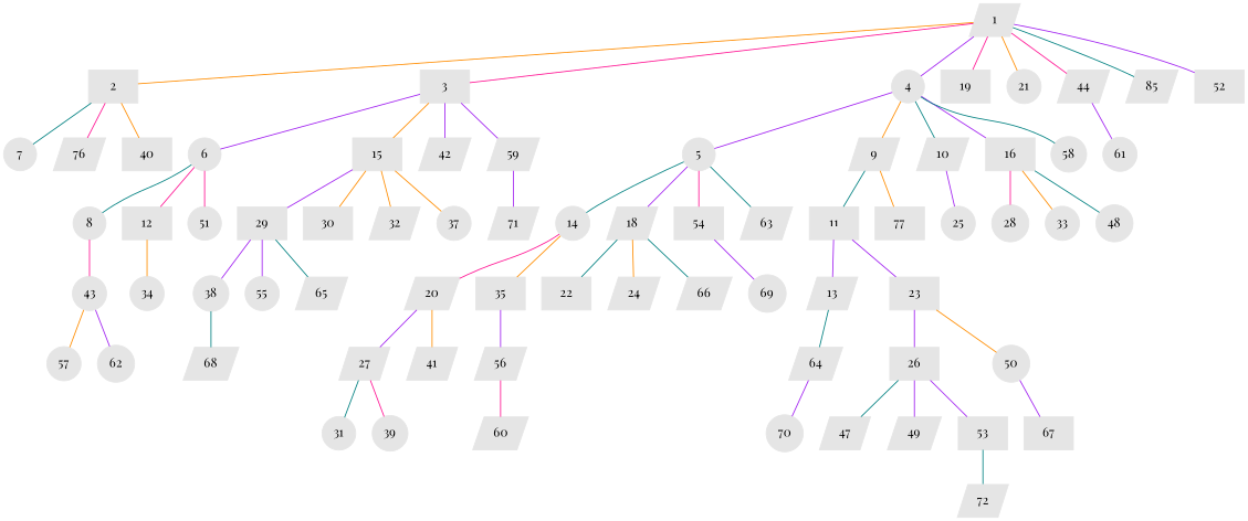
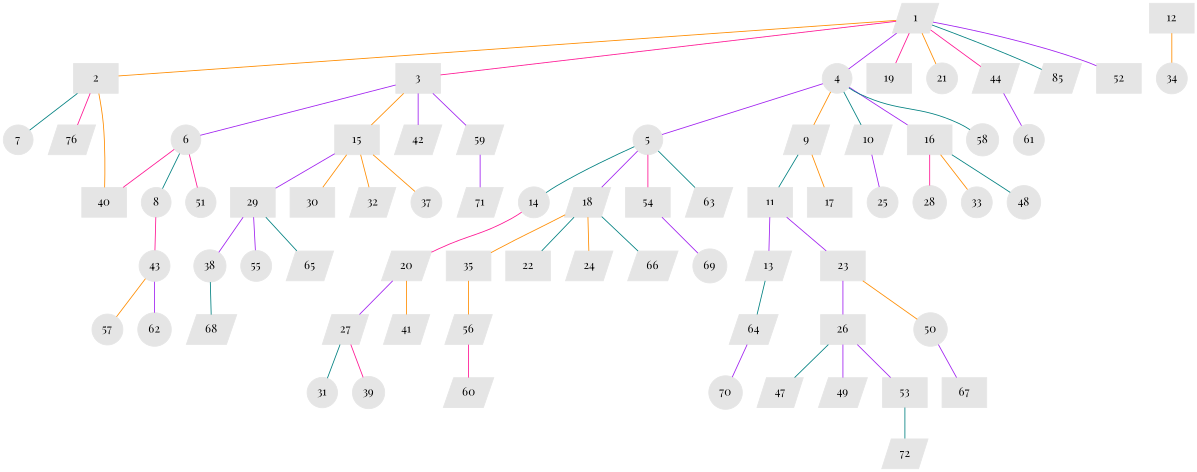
  graph {
    fontname="Playfair Display"
    node [color=gray90 fontname="Playfair Display" shape=parallelogram style=filled]
    edge [color=purple fontname="Playfair Display"]
    1
    2 [shape=box]
    3 [shape=box]
    4 [shape=circle]
    19 [shape=box]
    21 [shape=circle]
    44
    n8 [label=85]
    52 [shape=box]
    7 [shape=circle]
    n11 [label=76]
    40 [shape=box]
    6 [shape=circle]
    15 [shape=box]
    42
    59
    5 [shape=circle]
    9
    10
    16 [shape=box]
    58 [shape=circle]
    61 [shape=circle]
    8 [shape=circle]
    12 [shape=box]
    51 [shape=circle]
    29 [shape=box]
    30 [shape=box]
    32
    37 [shape=circle]
    71
    14 [shape=circle]
    18
    54 [shape=box]
    63
    11 [shape=box]
-   17 [shape=box label=77]
+   17 [shape=box]
    25 [shape=circle]
    28 [shape=circle]
    33 [shape=circle]
    48 [shape=circle]
    20
    35 [shape=box]
    22 [shape=box]
    24
    66
    69 [shape=circle]
    43 [shape=circle]
    34 [shape=circle]
    13
    23 [shape=box]
    64
    26 [shape=box]
    50 [shape=circle]
    70 [shape=circle]
    27
    41
    56
    38 [shape=circle]
    55 [shape=circle]
    65
    31 [shape=circle]
    39 [shape=circle]
    47
    49
    53 [shape=box]
    67 [shape=box]
    72
    68
    57 [shape=circle]
    62 [shape=circle]
    60
    1 -- 2 [color=darkorange]
    1 -- 3 [color=deeppink]
    1 -- 4
    1 -- 19 [color=deeppink]
    1 -- 21 [color=darkorange]
    1 -- 44 [color=deeppink]
    1 -- n8 [color=teal]
    1 -- 52
    2 -- 7 [color=teal]
    2 -- n11 [color=deeppink]
    2 -- 40 [color=darkorange]
    3 -- 6
    3 -- 15 [color=darkorange]
    3 -- 42
    3 -- 59
    4 -- 5
    4 -- 9 [color=darkorange]
    4 -- 10 [color=teal]
    4 -- 16
    4 -- 58 [color=teal]
    44 -- 61
    6 -- 8 [color=teal]
-   6 -- 12 [color=deeppink]
+   6 -- 40 [color=deeppink]
    6 -- 51 [color=deeppink]
    15 -- 29
    15 -- 30 [color=darkorange]
    15 -- 32 [color=darkorange]
    15 -- 37 [color=darkorange]
    59 -- 71
    5 -- 14 [color=teal]
    5 -- 18
    5 -- 54 [color=deeppink]
    5 -- 63 [color=teal]
    9 -- 11 [color=teal]
    9 -- 17 [color=darkorange]
    10 -- 25
    16 -- 28 [color=deeppink]
    16 -- 33 [color=darkorange]
    16 -- 48 [color=teal]
    8 -- 43 [color=deeppink]
    12 -- 34 [color=darkorange]
    29 -- 38
    29 -- 55
    29 -- 65 [color=teal]
    14 -- 20 [color=deeppink]
-   14 -- 35 [color=darkorange]
+   18 -- 35 [color=darkorange]
    18 -- 22 [color=teal]
    18 -- 24 [color=darkorange]
    18 -- 66 [color=teal]
    54 -- 69
    11 -- 13
    11 -- 23
    20 -- 27
    20 -- 41 [color=darkorange]
-   35 -- 56
+   35 -- 56 [color=darkorange]
    43 -- 57 [color=darkorange]
    43 -- 62
    13 -- 64 [color=teal]
    23 -- 26
    23 -- 50 [color=darkorange]
    64 -- 70
    26 -- 47 [color=teal]
    26 -- 49
    26 -- 53
    50 -- 67
    27 -- 31 [color=teal]
    27 -- 39 [color=deeppink]
    56 -- 60 [color=deeppink]
    38 -- 68 [color=teal]
    53 -- 72 [color=teal]
  }
